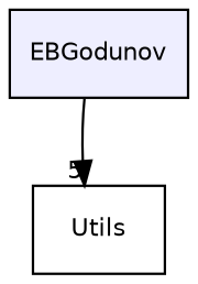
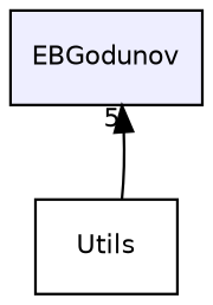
  digraph {
    compound=true
    node [fontname=Helvetica fontsize=10 shape=box]
    n1 [fillcolor="#eeeeff" label=EBGodunov pencolor=black style=filled]
    n2 [label=Utils]
-   n1 -> n2 [headlabel=5 labeldistance=1.5 labelfontname=Helvetica labelfontsize=10]
+   n2 -> n1 [headlabel=5 labeldistance=1.5 labelfontname=Helvetica labelfontsize=10]
  }
